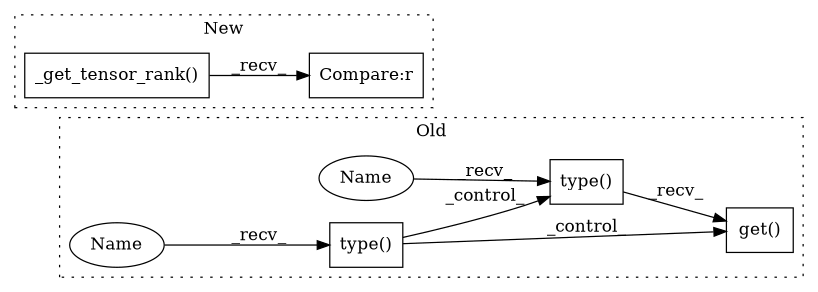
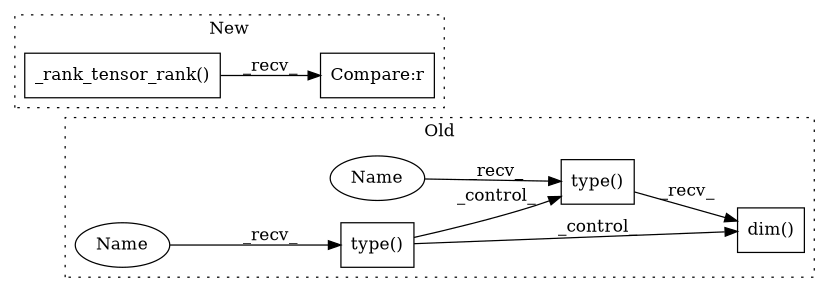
  digraph {
    rankdir=LR
    node [a=75 l=12 s=14560 shape=box]
    n1 [label="type()"]
-   n2 [l=18 label="get()"]
+   n2 [l=18 label="dim()"]
    n3 [label="type()" s=14255]
    n4 [a=87 l=5 label=Name shape=ellipse]
    n5 [a=87 l=5 label=Name s=14255 shape=ellipse]
-   n6 [l="26,1" label="_get_tensor_rank()" s="14278,14309"]
+   n6 [l="26,1" label="_rank_tensor_rank()" s="14278,14309"]
    n7 [a=40 label="Compare:r" s=14326]
    subgraph cluster_1 {
      label=Old
      style=dotted
      n1
      n2
      n3
      n4
      n5
    }
    subgraph cluster_2 {
      label=New
      style=dotted
      n6
      n7
    }
    n1 -> n2 [label=_recv_]
    n3 -> n1 [label=_control_]
    n3 -> n2 [label=_control_]
    n4 -> n1 [label=_recv_]
    n5 -> n3 [label=_recv_]
    n6 -> n7 [label=_recv_]
  }
